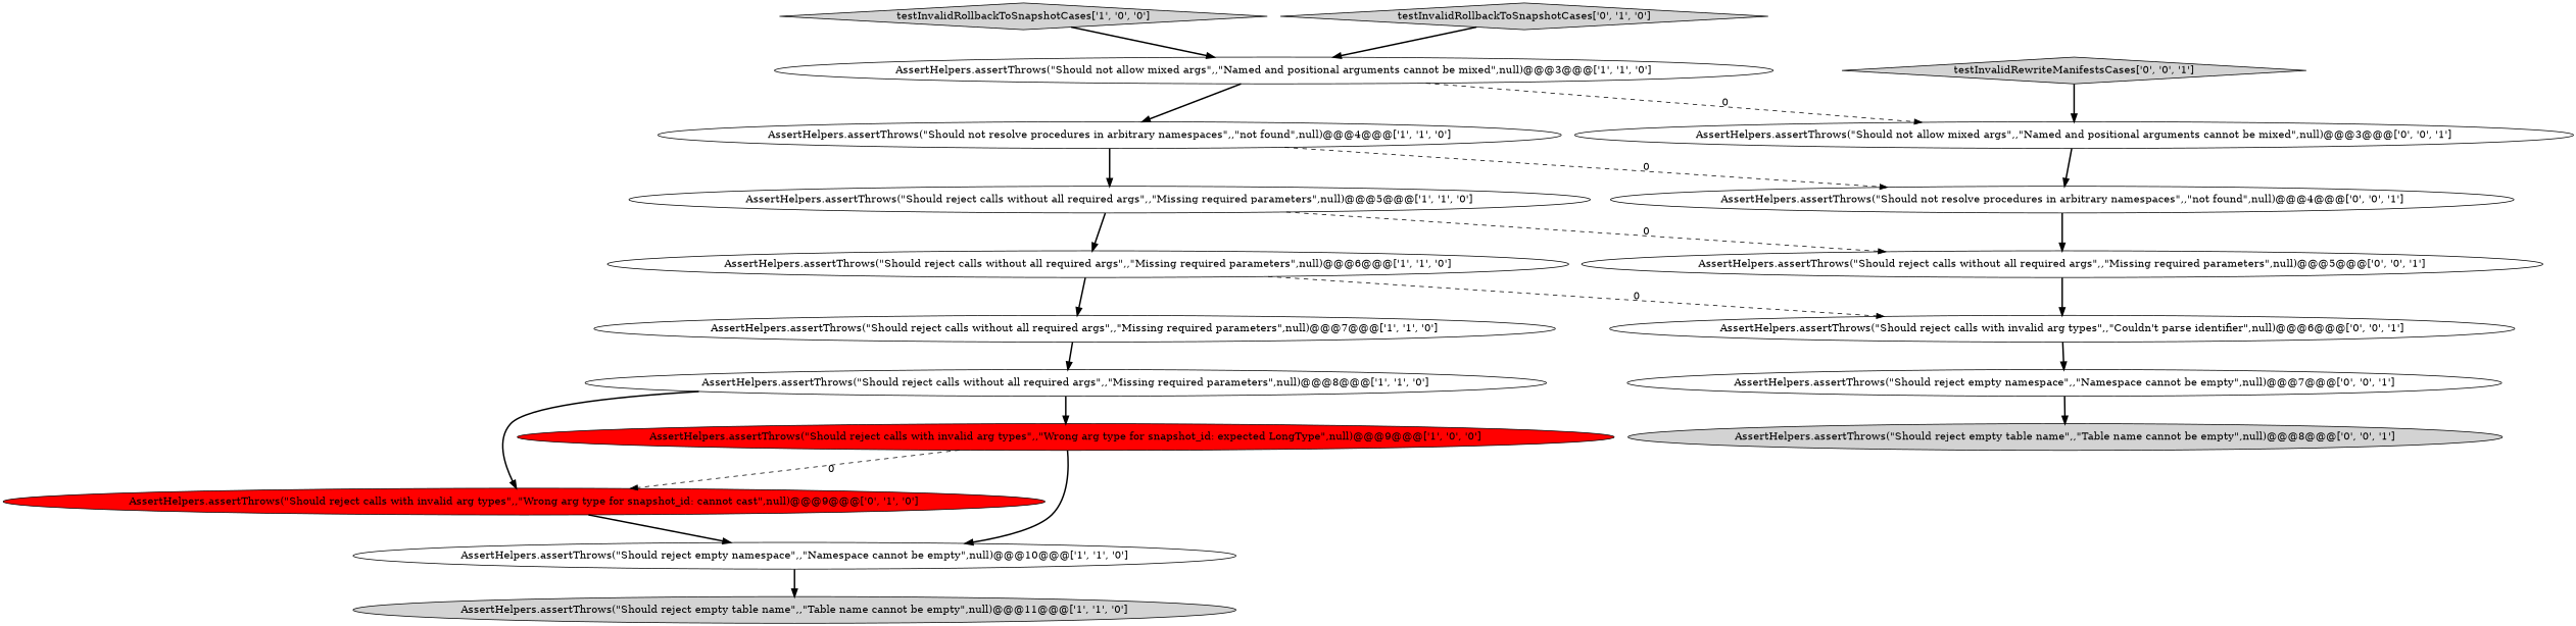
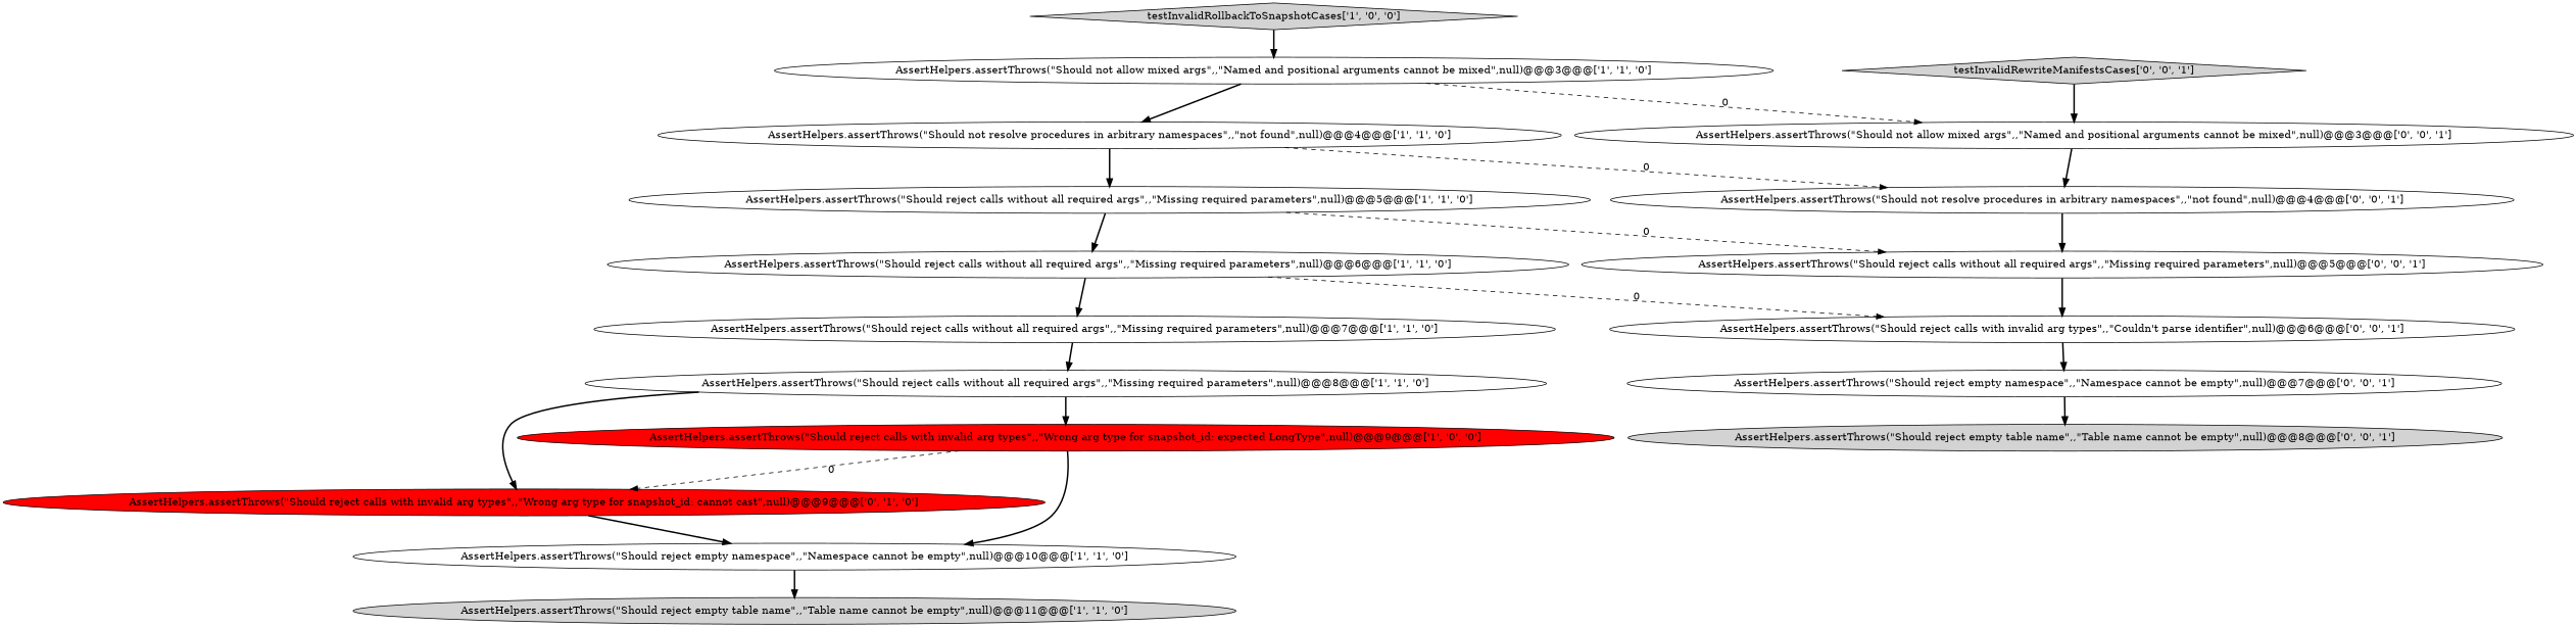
  digraph {
    node [fillcolor=white shape=ellipse style=filled]
    edge [style=bold]
    n1 [label="AssertHelpers.assertThrows(\"Should reject calls without all required args\",,\"Missing required parameters\",null)@@@5@@@['1', '1', '0']"]
    n2 [label="AssertHelpers.assertThrows(\"Should reject calls without all required args\",,\"Missing required parameters\",null)@@@5@@@['0', '0', '1']"]
    n3 [label="AssertHelpers.assertThrows(\"Should reject calls without all required args\",,\"Missing required parameters\",null)@@@6@@@['1', '1', '0']"]
    n4 [fillcolor=lightgray label="AssertHelpers.assertThrows(\"Should reject empty table name\",,\"Table name cannot be empty\",null)@@@8@@@['0', '0', '1']"]
    n5 [fillcolor=lightgray label="AssertHelpers.assertThrows(\"Should reject empty table name\",,\"Table name cannot be empty\",null)@@@11@@@['1', '1', '0']"]
    n6 [fillcolor=lightgray label="testInvalidRollbackToSnapshotCases['1', '0', '0']" shape=diamond]
    n7 [label="AssertHelpers.assertThrows(\"Should not allow mixed args\",,\"Named and positional arguments cannot be mixed\",null)@@@3@@@['1', '1', '0']"]
    n8 [fillcolor=red label="AssertHelpers.assertThrows(\"Should reject calls with invalid arg types\",,\"Wrong arg type for snapshot_id: cannot cast\",null)@@@9@@@['0', '1', '0']"]
    n9 [label="AssertHelpers.assertThrows(\"Should reject empty namespace\",,\"Namespace cannot be empty\",null)@@@10@@@['1', '1', '0']"]
    n10 [label="AssertHelpers.assertThrows(\"Should not resolve procedures in arbitrary namespaces\",,\"not found\",null)@@@4@@@['0', '0', '1']"]
    n11 [label="AssertHelpers.assertThrows(\"Should not allow mixed args\",,\"Named and positional arguments cannot be mixed\",null)@@@3@@@['0', '0', '1']"]
    n12 [fillcolor=red label="AssertHelpers.assertThrows(\"Should reject calls with invalid arg types\",,\"Wrong arg type for snapshot_id: expected LongType\",null)@@@9@@@['1', '0', '0']"]
    n13 [label="AssertHelpers.assertThrows(\"Should not resolve procedures in arbitrary namespaces\",,\"not found\",null)@@@4@@@['1', '1', '0']"]
    n14 [label="AssertHelpers.assertThrows(\"Should reject calls without all required args\",,\"Missing required parameters\",null)@@@7@@@['1', '1', '0']"]
    n15 [label="AssertHelpers.assertThrows(\"Should reject calls without all required args\",,\"Missing required parameters\",null)@@@8@@@['1', '1', '0']"]
    n16 [label="AssertHelpers.assertThrows(\"Should reject calls with invalid arg types\",,\"Couldn't parse identifier\",null)@@@6@@@['0', '0', '1']"]
    n17 [fillcolor=lightgray label="testInvalidRewriteManifestsCases['0', '0', '1']" shape=diamond]
    n18 [label="AssertHelpers.assertThrows(\"Should reject empty namespace\",,\"Namespace cannot be empty\",null)@@@7@@@['0', '0', '1']"]
-   n19 [fillcolor=lightgray label="testInvalidRollbackToSnapshotCases['0', '1', '0']" shape=diamond]
    n1 -> n2 [label=0 style=dashed]
    n1 -> n3
    n2 -> n16
    n3 -> n14
    n3 -> n16 [label=0 style=dashed]
    n6 -> n7
    n7 -> n11 [label=0 style=dashed]
    n7 -> n13
    n8 -> n9
    n9 -> n5
    n10 -> n2
    n11 -> n10
    n12 -> n8 [label=0 style=dashed]
    n12 -> n9
    n13 -> n1
    n13 -> n10 [label=0 style=dashed]
    n14 -> n15
    n15 -> n8
    n15 -> n12
    n16 -> n18
    n17 -> n11
    n18 -> n4
-   n19 -> n7
  }
